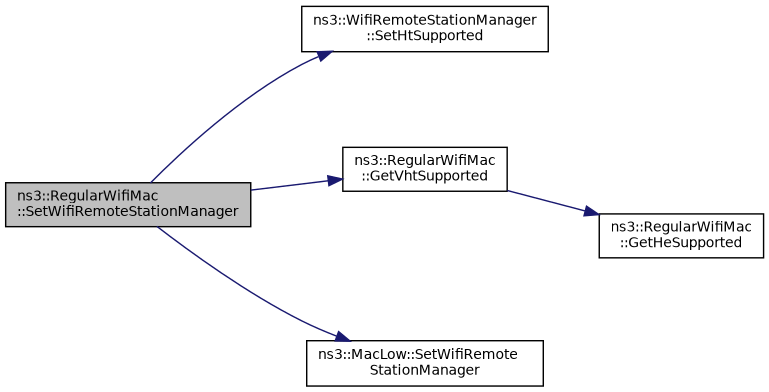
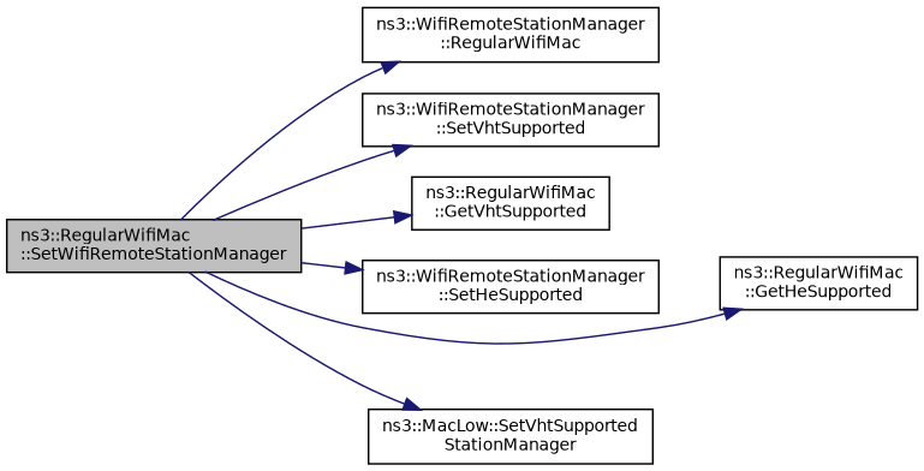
  digraph {
    rankdir=LR
    node [color=black fillcolor=white fontname=Helvetica fontsize=10 shape=record style=filled]
    edge [color=midnightblue fontname=Helvetica fontsize=10 labelfontname=Helvetica labelfontsize=10 style=solid]
    n1 [fillcolor=grey75 fontcolor=black height=0.2 label="ns3::RegularWifiMac\l::SetWifiRemoteStationManager" width=0.4]
-   n2 [height=0.2 label="ns3::WifiRemoteStationManager\l::SetHtSupported" width=0.4]
+   n2 [height=0.2 label="ns3::WifiRemoteStationManager\l::RegularWifiMac" width=0.4]
+   n3 [height=0.2 label="ns3::WifiRemoteStationManager\l::SetVhtSupported" width=0.4]
    n4 [height=0.2 label="ns3::RegularWifiMac\l::GetVhtSupported" width=0.4]
+   n5 [height=0.2 label="ns3::WifiRemoteStationManager\l::SetHeSupported" width=0.4]
    n6 [height=0.2 label="ns3::RegularWifiMac\l::GetHeSupported" width=0.4]
-   n7 [height=0.2 label="ns3::MacLow::SetWifiRemote\lStationManager" width=0.4]
+   n7 [height=0.2 label="ns3::MacLow::SetVhtSupported\lStationManager" width=0.4]
    n1 -> n2
+   n1 -> n3
    n1 -> n4
-   n4 -> n6
+   n1 -> n5
+   n1 -> n6
    n1 -> n7
  }
